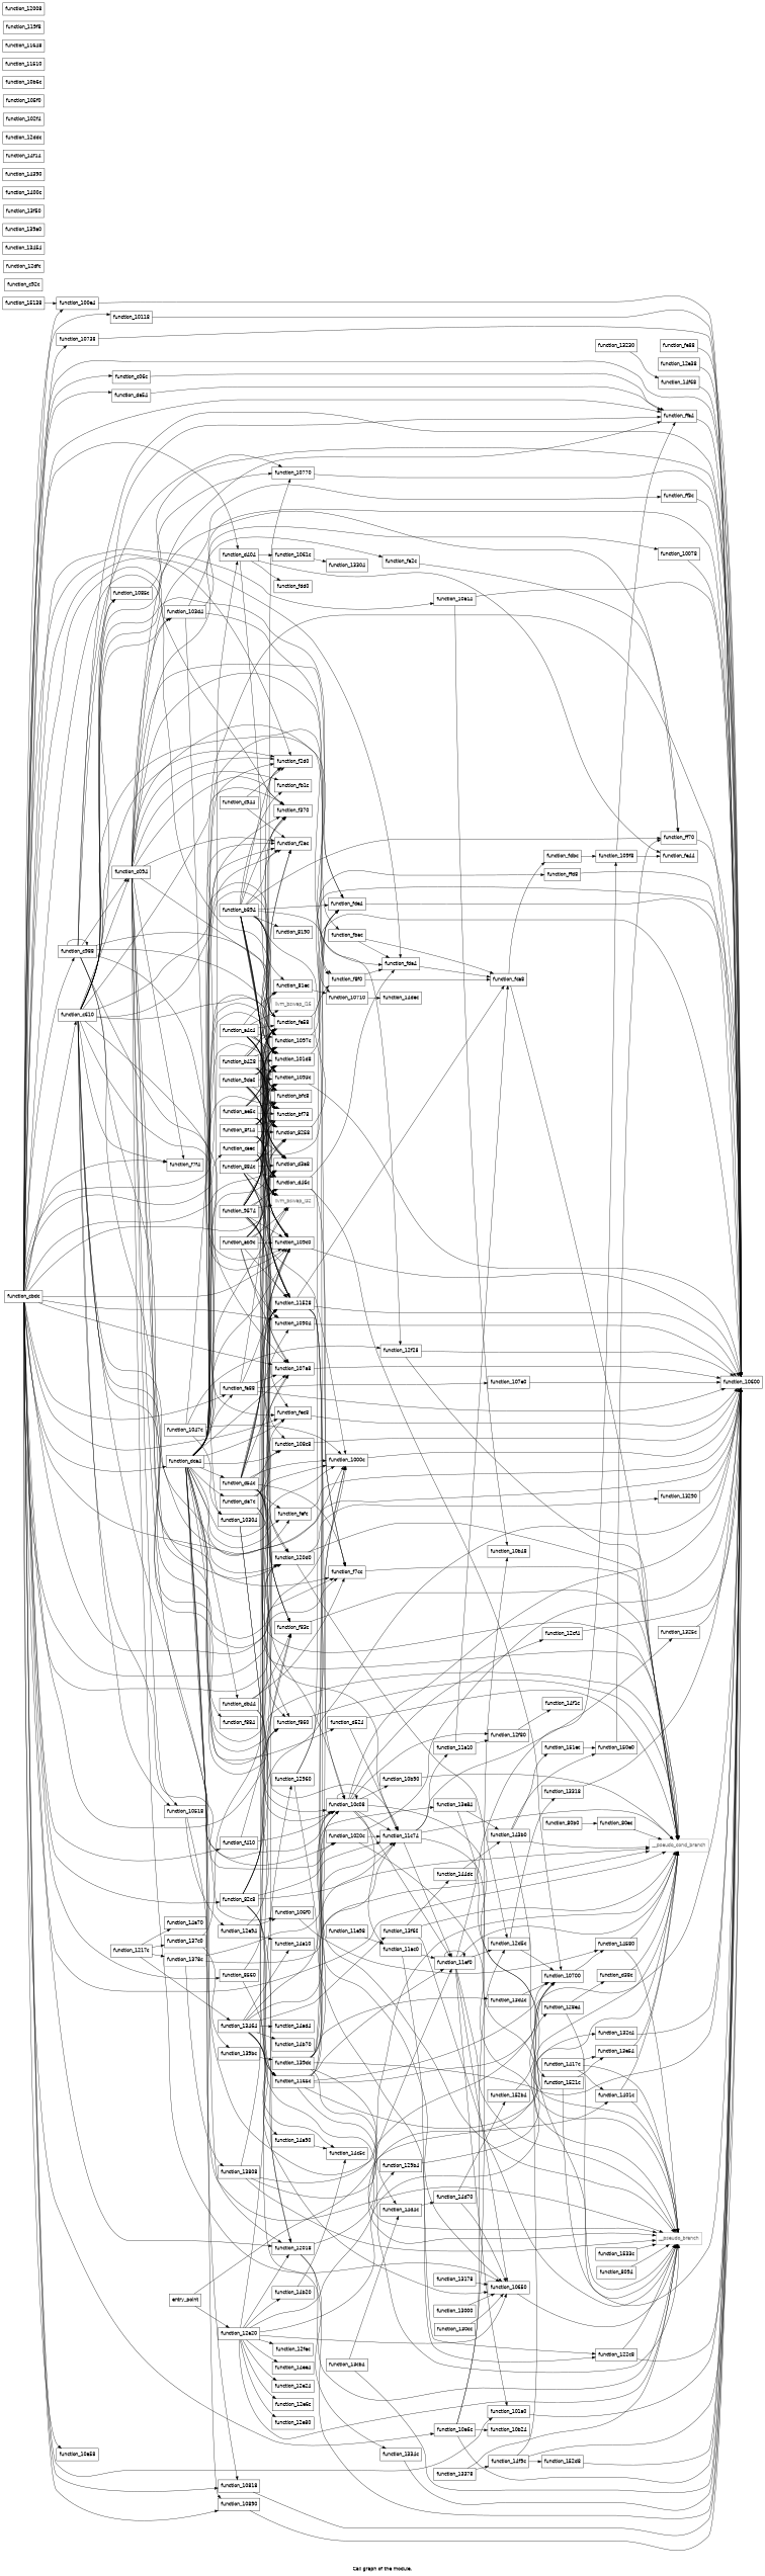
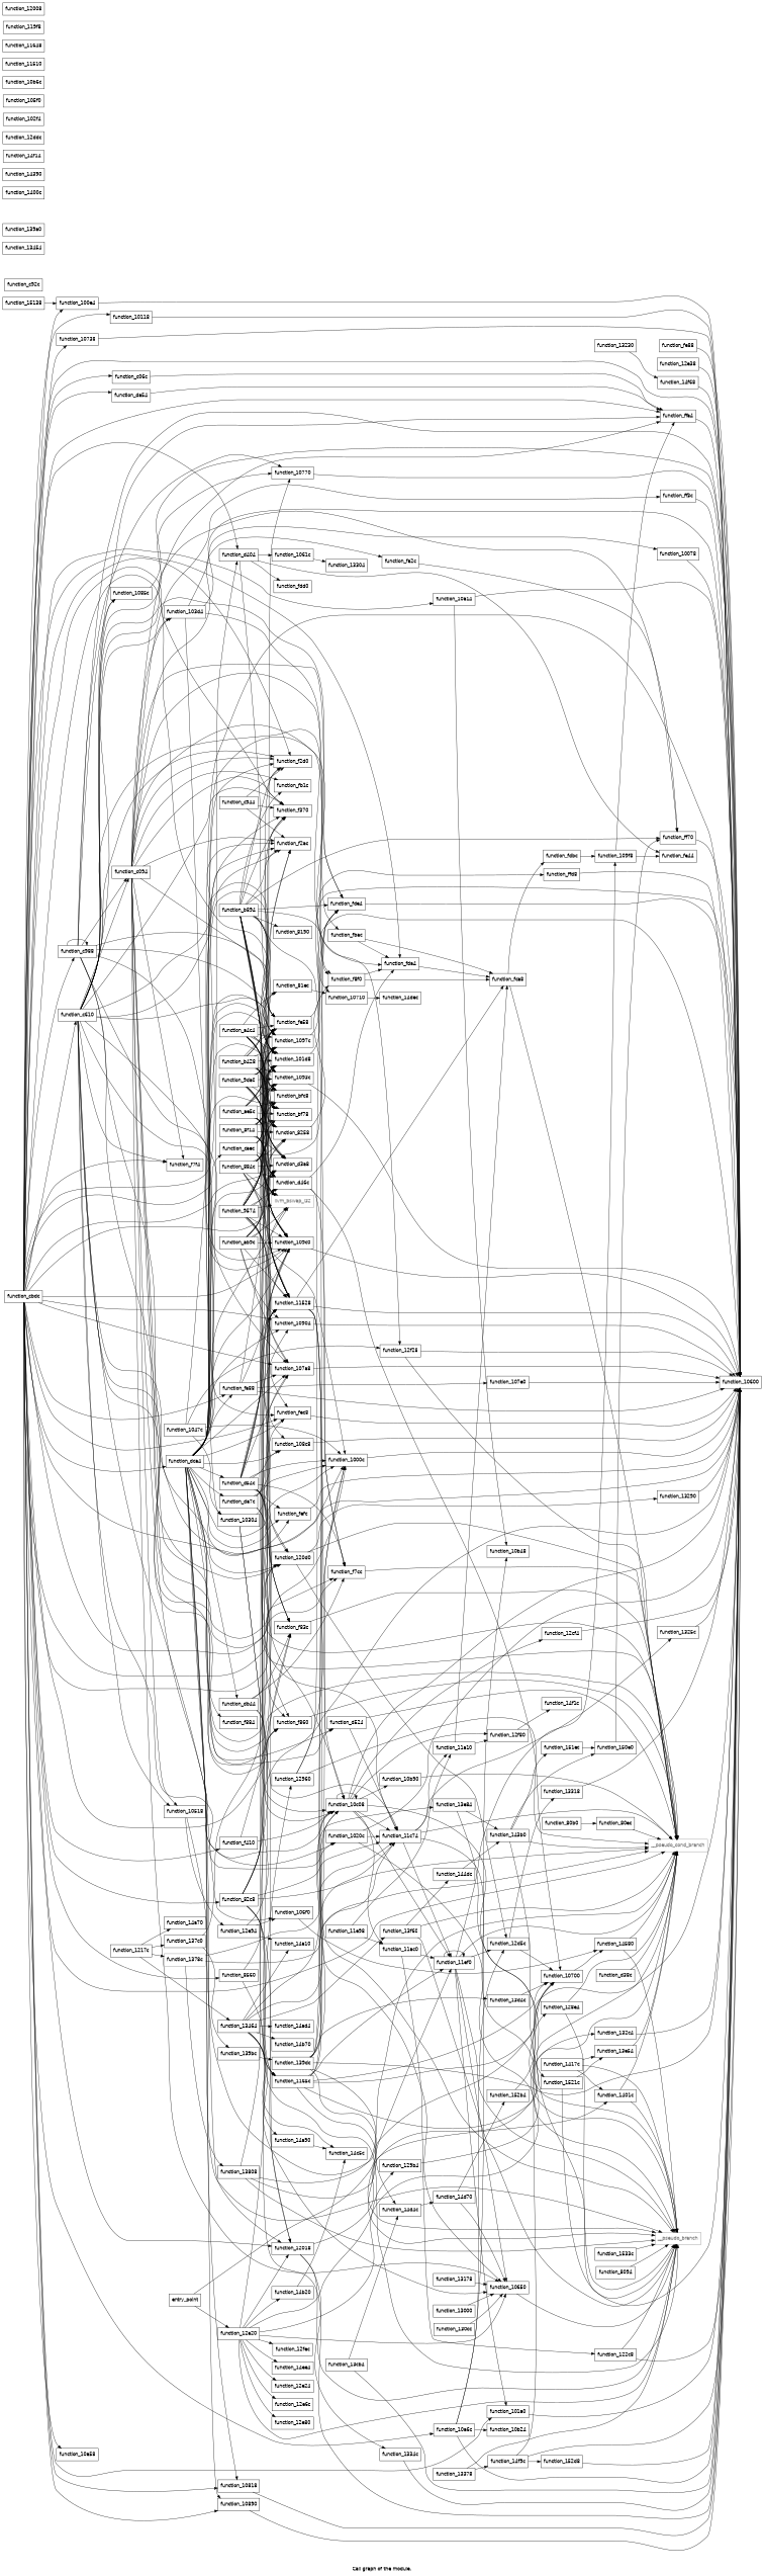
  digraph {
    fontname="DejaVu Sans"
    label="Call graph of the module."
    rankdir=LR
    node [fontname="DejaVu Sans" shape=record]
    edge [fontname="DejaVu Sans"]
    n1 [label="{function_f7cc}"]
    n2 [color=gray50 fontcolor=gray50 label="{__pseudo_cond_branch}"]
    n3 [label="{function_f370}"]
    n4 [label="{function_a4c4}"]
    n5 [label="{function_d3a8}"]
    n6 [label="{function_bfc8}"]
    n7 [label="{function_bf78}"]
    n8 [color=gray50 fontcolor=gray50 label="{llvm_bswap_i32}"]
-   n9 [color=gray50 fontcolor=gray50 label="{llvm_bswap_i16}"]
    n10 [label="{function_101d8}"]
    n11 [label="{function_1093c}"]
    n12 [label="{function_1097c}"]
    n13 [label="{function_109c0}"]
    n14 [label="{function_11528}"]
    n15 [label="{function_fe58}"]
    n16 [label="{function_81ec}"]
    n17 [label="{function_8258}"]
    n18 [label="{function_10600}"]
    n19 [label="{function_10c08}"]
    n20 [label="{function_10650}"]
    n21 [color=gray50 fontcolor=gray50 label="{__pseudo_branch}"]
    n22 [label="{function_fca8}"]
    n23 [label="{function_ffd8}"]
    n24 [label="{function_10710}"]
    n25 [label="{function_f8f0}"]
    n26 [label="{function_d38c}"]
    n27 [label="{function_d404}"]
    n28 [label="{function_1061c}"]
    n29 [label="{function_fdd0}"]
    n30 [label="{function_fe44}"]
    n31 [label="{function_13304}"]
    n32 [label="{function_da7c}"]
    n33 [label="{function_1000c}"]
    n34 [label="{function_107a8}"]
    n35 [label="{function_f860}"]
    n36 [label="{function_c92c}"]
    n37 [label="{function_c944}"]
    n38 [label="{function_f2ac}"]
    n39 [label="{function_f2d0}"]
    n40 [label="{function_db44}"]
    n41 [label="{function_1165c}"]
    n42 [label="{function_f83c}"]
    n43 [label="{function_11c74}"]
    n44 [label="{function_12cf4}"]
    n45 [label="{function_12f80}"]
    n46 [label="{function_10b90}"]
    n47 [label="{function_11ac0}"]
    n48 [label="{function_11ef0}"]
    n49 [label="{function_10700}"]
    n50 [label="{function_132c4}"]
    n51 [label="{function_f410}"]
    n52 [label="{function_c988}"]
    n53 [label="{function_c094}"]
    n54 [label="{function_120d0}"]
    n55 [label="{function_10770}"]
    n56 [label="{function_1085c}"]
    n57 [label="{function_fb1c}"]
    n58 [label="{function_fde4}"]
    n59 [label="{function_ffa4}"]
    n60 [label="{function_1020c}"]
    n61 [label="{function_103d4}"]
    n62 [label="{function_10518}"]
    n63 [label="{function_f7f4}"]
    n64 [label="{function_ff3c}"]
    n65 [label="{function_fa2c}"]
    n66 [label="{function_fbac}"]
    n67 [label="{function_13290}"]
    n68 [label="{function_12d5c}"]
    n69 [label="{function_b428}"]
    n70 [label="{function_b894}"]
    n71 [label="{function_d46c}"]
    n72 [label="{function_ff70}"]
    n73 [label="{function_8190}"]
    n74 [label="{function_fda4}"]
    n75 [label="{function_14dec}"]
    n76 [label="{function_ab9c}"]
    n77 [label="{function_10904}"]
    n78 [label="{function_c610}"]
    n79 [label="{function_fec8}"]
    n80 [label="{function_12f28}"]
    n81 [label="{function_10078}"]
    n82 [label="{function_10304}"]
    n83 [label="{function_12e94}"]
    n84 [label="{function_14580}"]
    n85 [label="{function_c06c}"]
    n86 [label="{function_d524}"]
    n87 [label="{function_1325c}"]
    n88 [label="{function_11a10}"]
    n89 [label="{function_d54c}"]
    n90 [label="{function_108c8}"]
    n91 [label="{function_fefc}"]
    n92 [label="{function_dca4}"]
    n93 [label="{function_12018}"]
    n94 [label="{function_106f0}"]
    n95 [label="{function_10818}"]
    n96 [label="{function_10890}"]
    n97 [label="{function_f884}"]
    n98 [label="{function_fa88}"]
    n99 [label="{function_128e4}"]
    n100 [label="{function_1334c}"]
    n101 [label="{function_107e0}"]
    n102 [label="{function_caec}"]
    n103 [label="{function_cbdc}"]
    n104 [label="{function_100e4}"]
    n105 [label="{function_10118}"]
    n106 [label="{function_101a0}"]
    n107 [label="{function_10738}"]
    n108 [label="{function_10a14}"]
    n109 [label="{function_10a58}"]
    n110 [label="{function_10a6c}"]
    n111 [label="{function_da54}"]
    n112 [label="{function_82c8}"]
    n113 [label="{function_8560}"]
    n114 [label="{function_10b48}"]
    n115 [label="{function_10b24}"]
    n116 [label="{function_fe88}"]
    n117 [label="{function_13318}"]
    n118 [label="{function_1217c}"]
    n119 [label="{function_13464}"]
    n120 [color=gray50 label="{function_1378c}"]
    n121 [label="{function_137c0}"]
    n122 [label="{function_14a70}"]
    n123 [label="{function_14a10}"]
    n124 [label="{function_13e84}"]
    n125 [label="{function_13f60}"]
    n126 [label="{function_14a90}"]
    n127 [label="{function_14ad4}"]
    n128 [label="{function_14b70}"]
    n129 [label="{function_14c5c}"]
    n130 [label="{function_13808}"]
    n131 [label="{function_139bc}"]
    n132 [label="{function_122c8}"]
    n133 [label="{function_12960}"]
    n134 [label="{function_129b4}"]
    n135 [label="{function_12a20}"]
    n136 [label="{function_12e24}"]
    n137 [label="{function_12e6c}"]
    n138 [label="{function_12e80}"]
    n139 [label="{function_12fec}"]
    n140 [label="{function_14b20}"]
    n141 [label="{function_14ee4}"]
-   n142 [label="{function_12dfc}"]
    n143 [label="{function_12e38}"]
    n144 [label="{function_14f1c}"]
    n145 [label="{function_13000}"]
    n146 [label="{function_130cc}"]
    n147 [label="{function_13178}"]
    n148 [label="{function_13230}"]
    n149 [label="{function_14f68}"]
    n150 [label="{function_13378}"]
    n151 [label="{function_14f9c}"]
    n152 [label="{function_152d8}"]
    n153 [label="{function_13454}"]
    n154 [label="{function_143b0}"]
    n155 [label="{function_144dc}"]
    n156 [label="{function_150e0}"]
    n157 [label="{function_151ec}"]
    n158 [label="{function_1521c}"]
    n159 [label="{function_1401c}"]
    n160 [label="{function_139dc}"]
    n161 [label="{function_139a0}"]
    n162 [label="{function_13d4c}"]
    n163 [label="{function_14d4c}"]
    n164 [label="{function_14d70}"]
    n165 [label="{function_13cb4}"]
    n166 [label="{function_13e54}"]
-   n167 [label="{function_13f50}"]
    n168 [label="{function_1400c}"]
    n169 [label="{function_1417c}"]
    n170 [label="{function_14390}"]
    n171 [label="{function_152b4}"]
    n172 [label="{function_14f14}"]
    n173 [label="{function_15138}"]
    n174 [label="{function_1533c}"]
    n175 [label="{function_12ddc}"]
    n176 [label="{function_102f4}"]
    n177 [label="{function_1047c}"]
    n178 [label="{function_105f0}"]
    n179 [label="{function_109f8}"]
    n180 [label="{function_10b6c}"]
    n181 [label="{function_11510}"]
    n182 [label="{function_fdbc}"]
    n183 [label="{function_11648}"]
    n184 [label="{function_119f8}"]
    n185 [label="{function_11e98}"]
    n186 [label="{function_12008}"]
    n187 [label="{function_8094}"]
    n188 [label="{function_80b0}"]
    n189 [label="{function_80ec}"]
    n190 [label="{entry_point}"]
    n191 [label="{function_ae5c}"]
    n192 [label="{function_884c}"]
    n193 [label="{function_8f14}"]
    n194 [label="{function_9574}"]
    n195 [label="{function_9da0}"]
    n1 -> n2
    n4 -> n5
    n4 -> n6
    n4 -> n7
    n4 -> n8
-   n4 -> n9
    n4 -> n10
    n4 -> n11
    n4 -> n12
    n4 -> n13
    n4 -> n14
    n4 -> n15
    n4 -> n16
    n4 -> n17
    n10 -> n18
    n11 -> n18
    n12 -> n18
    n13 -> n18
    n14 -> n18
    n14 -> n19
    n14 -> n20
    n14 -> n21
    n14 -> n22
    n15 -> n23
    n16 -> n24
    n17 -> n25
    n19 -> n18
    n19 -> n19
    n19 -> n21
    n19 -> n43
    n19 -> n44
    n19 -> n45
    n19 -> n46
    n19 -> n47
    n19 -> n48
    n20 -> n21
    n22 -> n2
    n22 -> n182
    n23 -> n18
    n24 -> n75
    n25 -> n22
    n25 -> n74
    n26 -> n2
    n27 -> n15
    n27 -> n28
    n27 -> n29
    n27 -> n30
    n28 -> n31
    n32 -> n2
    n32 -> n13
    n32 -> n33
    n32 -> n34
    n32 -> n35
    n33 -> n18
    n34 -> n18
    n35 -> n2
+   n37 -> n3
    n37 -> n38
    n37 -> n39
    n40 -> n1
    n40 -> n19
    n40 -> n41
    n40 -> n42
    n41 -> n18
    n41 -> n19
    n41 -> n21
    n41 -> n43
    n41 -> n48
    n41 -> n49
    n41 -> n50
    n42 -> n2
    n43 -> n2
    n43 -> n21
    n43 -> n48
    n43 -> n87
    n43 -> n88
    n44 -> n18
    n45 -> n144
    n46 -> n2
    n47 -> n48
    n47 -> n132
    n48 -> n2
    n48 -> n20
    n48 -> n21
    n48 -> n48
    n48 -> n68
    n48 -> n106
    n48 -> n179
    n49 -> n84
    n50 -> n18
    n51 -> n19
    n51 -> n42
    n52 -> n10
    n52 -> n12
    n52 -> n13
    n52 -> n18
    n52 -> n33
    n52 -> n34
    n52 -> n52
    n52 -> n53
    n52 -> n54
    n52 -> n55
    n52 -> n56
-   n53 -> n1
+   n53 -> n86
    n53 -> n3
    n53 -> n10
    n53 -> n20
    n53 -> n25
    n53 -> n35
    n53 -> n38
    n53 -> n39
    n53 -> n54
    n53 -> n57
    n53 -> n58
    n53 -> n59
    n53 -> n60
    n53 -> n61
    n53 -> n62
    n53 -> n63
    n53 -> n64
    n53 -> n65
    n53 -> n66
    n54 -> n2
    n54 -> n67
    n54 -> n68
    n55 -> n18
    n56 -> n18
    n58 -> n18
    n59 -> n18
    n60 -> n18
    n60 -> n21
    n60 -> n43
    n61 -> n18
    n61 -> n80
    n61 -> n81
    n61 -> n82
    n62 -> n21
    n62 -> n83
    n64 -> n18
    n65 -> n72
    n66 -> n22
    n66 -> n74
    n67 -> n18
    n68 -> n49
    n68 -> n117
    n69 -> n3
    n69 -> n5
    n69 -> n6
    n69 -> n7
    n69 -> n8
    n69 -> n10
    n69 -> n11
    n69 -> n12
    n69 -> n13
    n69 -> n14
    n69 -> n15
    n69 -> n17
    n69 -> n38
    n69 -> n42
    n70 -> n1
    n70 -> n3
    n70 -> n5
    n70 -> n6
    n70 -> n7
    n70 -> n10
-   n70 -> n16
+   n70 -> n11
    n70 -> n12
    n70 -> n13
    n70 -> n14
    n70 -> n15
    n70 -> n17
    n70 -> n24
    n70 -> n38
    n70 -> n39
    n70 -> n42
    n70 -> n57
    n70 -> n58
    n70 -> n71
    n70 -> n72
    n70 -> n73
    n71 -> n1
    n71 -> n49
    n71 -> n74
    n72 -> n18
    n74 -> n22
    n76 -> n5
    n76 -> n8
    n76 -> n13
    n76 -> n14
    n76 -> n15
    n76 -> n17
    n76 -> n34
    n76 -> n55
    n76 -> n71
    n76 -> n77
    n77 -> n18
    n78 -> n1
    n78 -> n3
    n78 -> n10
    n78 -> n13
    n78 -> n15
    n78 -> n19
    n78 -> n25
    n78 -> n35
    n78 -> n38
    n78 -> n39
    n78 -> n53
    n78 -> n54
    n78 -> n55
    n78 -> n56
    n78 -> n58
    n78 -> n59
    n78 -> n60
    n78 -> n61
    n78 -> n62
    n78 -> n63
    n78 -> n72
    n78 -> n79
    n79 -> n18
    n80 -> n2
    n80 -> n18
    n81 -> n18
    n82 -> n14
    n82 -> n19
    n82 -> n43
    n83 -> n18
    n83 -> n94
    n83 -> n123
    n84 -> n2
    n84 -> n21
    n85 -> n59
    n86 -> n2
    n86 -> n43
    n87 -> n18
    n88 -> n22
    n88 -> n45
    n89 -> n1
    n89 -> n2
    n89 -> n5
    n89 -> n10
    n89 -> n13
    n89 -> n14
    n89 -> n33
    n89 -> n34
    n89 -> n35
    n89 -> n41
    n89 -> n43
    n89 -> n54
    n89 -> n77
    n89 -> n90
    n89 -> n91
    n90 -> n18
    n91 -> n18
    n92 -> n2
    n92 -> n3
    n92 -> n5
    n92 -> n6
    n92 -> n7
    n92 -> n8
    n92 -> n10
    n92 -> n11
    n92 -> n12
    n92 -> n13
    n92 -> n14
    n92 -> n15
    n92 -> n18
    n92 -> n27
    n92 -> n32
    n92 -> n33
    n92 -> n34
    n92 -> n38
    n92 -> n39
    n92 -> n40
    n92 -> n49
    n92 -> n74
-   n192 -> n77
+   n92 -> n77
    n92 -> n79
    n92 -> n86
    n92 -> n89
    n92 -> n90
    n92 -> n91
    n92 -> n93
    n92 -> n94
    n92 -> n95
    n92 -> n96
    n92 -> n97
    n92 -> n98
    n93 -> n21
    n93 -> n99
    n93 -> n100
    n94 -> n84
    n95 -> n18
    n96 -> n18
    n98 -> n10
    n98 -> n13
    n98 -> n18
    n98 -> n34
    n98 -> n101
-   n99 -> n26
+   n99 -> n2
    n99 -> n21
    n100 -> n18
    n101 -> n18
    n102 -> n3
    n102 -> n38
    n102 -> n39
    n102 -> n54
    n102 -> n58
    n102 -> n79
    n102 -> n93
    n103 -> n1
    n103 -> n2
    n103 -> n3
    n103 -> n5
    n103 -> n10
    n103 -> n13
    n103 -> n18
    n103 -> n27
    n103 -> n33
    n103 -> n34
    n103 -> n35
    n103 -> n38
    n103 -> n39
    n103 -> n51
    n103 -> n52
    n103 -> n54
    n103 -> n59
    n103 -> n63
    n103 -> n71
    n103 -> n74
    n103 -> n77
    n103 -> n78
    n103 -> n79
    n103 -> n85
    n103 -> n91
    n103 -> n92
    n103 -> n93
    n103 -> n95
    n103 -> n96
    n103 -> n98
    n103 -> n102
    n103 -> n104
    n103 -> n105
    n103 -> n106
    n103 -> n107
    n103 -> n108
    n103 -> n109
    n103 -> n110
    n103 -> n111
    n103 -> n112
    n103 -> n113
    n104 -> n18
    n105 -> n18
    n106 -> n18
    n107 -> n18
    n108 -> n18
    n108 -> n114
    n110 -> n18
    n110 -> n68
    n110 -> n114
    n110 -> n115
    n111 -> n59
    n112 -> n2
    n112 -> n8
    n112 -> n14
    n112 -> n18
    n112 -> n21
    n112 -> n42
    n112 -> n43
    n112 -> n79
    n112 -> n93
    n113 -> n14
    n113 -> n41
    n116 -> n18
    n117 -> n18
    n118 -> n119
    n118 -> n120
    n118 -> n121
    n118 -> n122
    n119 -> n19
    n119 -> n20
    n119 -> n41
    n119 -> n123
    n119 -> n124
    n119 -> n125
    n119 -> n126
    n119 -> n127
    n119 -> n128
    n119 -> n129
    n120 -> n2
    n120 -> n43
    n120 -> n130
    n121 -> n14
    n121 -> n131
    n124 -> n21
    n124 -> n154
    n125 -> n2
    n125 -> n21
    n125 -> n155
    n126 -> n129
    n130 -> n2
    n130 -> n10
    n130 -> n21
    n130 -> n159
    n131 -> n160
    n132 -> n18
    n132 -> n21
-   n133 -> n132
+   n133 -> n2
    n133 -> n33
    n133 -> n58
    n134 -> n2
    n135 -> n2
    n135 -> n20
    n135 -> n21
    n135 -> n93
    n135 -> n133
    n135 -> n134
    n135 -> n136
    n135 -> n137
    n135 -> n138
    n135 -> n139
    n135 -> n140
    n135 -> n141
    n140 -> n129
    n143 -> n18
    n145 -> n20
    n146 -> n20
    n147 -> n20
    n148 -> n149
    n149 -> n18
    n150 -> n21
    n150 -> n151
    n151 -> n18
    n151 -> n49
    n151 -> n152
    n152 -> n18
    n154 -> n2
    n154 -> n156
    n154 -> n157
    n154 -> n158
    n155 -> n154
    n156 -> n72
    n157 -> n156
    n158 -> n18
    n158 -> n166
    n159 -> n2
    n159 -> n21
    n160 -> n18
    n160 -> n19
    n160 -> n21
    n160 -> n33
    n160 -> n43
    n160 -> n58
    n160 -> n162
    n160 -> n163
    n162 -> n49
    n163 -> n164
    n164 -> n20
    n164 -> n171
    n165 -> n18
    n165 -> n163
    n166 -> n2
    n169 -> n21
    n169 -> n159
    n169 -> n166
    n171 -> n49
    n173 -> n104
    n174 -> n21
    n177 -> n18
    n177 -> n33
    n177 -> n80
    n177 -> n82
    n179 -> n30
    n179 -> n59
    n182 -> n179
    n185 -> n47
+   n185 -> n88
    n187 -> n21
    n188 -> n189
    n189 -> n2
    n190 -> n48
    n190 -> n135
    n191 -> n5
    n191 -> n6
    n191 -> n7
    n191 -> n8
    n191 -> n10
    n191 -> n11
    n191 -> n12
    n191 -> n13
    n191 -> n14
    n191 -> n15
    n191 -> n17
    n191 -> n71
    n192 -> n5
    n192 -> n6
    n192 -> n7
    n192 -> n8
    n192 -> n10
    n192 -> n11
    n192 -> n12
    n192 -> n13
    n192 -> n14
    n192 -> n15
    n192 -> n17
    n192 -> n42
    n192 -> n71
    n193 -> n5
    n193 -> n6
    n193 -> n7
    n193 -> n8
    n193 -> n10
    n193 -> n11
    n193 -> n12
    n193 -> n13
    n193 -> n14
    n193 -> n15
    n193 -> n17
    n193 -> n71
    n194 -> n5
    n194 -> n6
    n194 -> n7
    n194 -> n8
    n194 -> n10
    n194 -> n11
    n194 -> n12
    n194 -> n13
    n194 -> n14
    n194 -> n15
    n194 -> n17
    n194 -> n19
    n194 -> n33
    n194 -> n34
    n194 -> n71
    n194 -> n90
    n195 -> n5
    n195 -> n6
    n195 -> n7
    n195 -> n8
    n195 -> n10
    n195 -> n11
    n195 -> n12
    n195 -> n13
    n195 -> n14
    n195 -> n15
    n195 -> n16
    n195 -> n17
    n195 -> n71
  }
